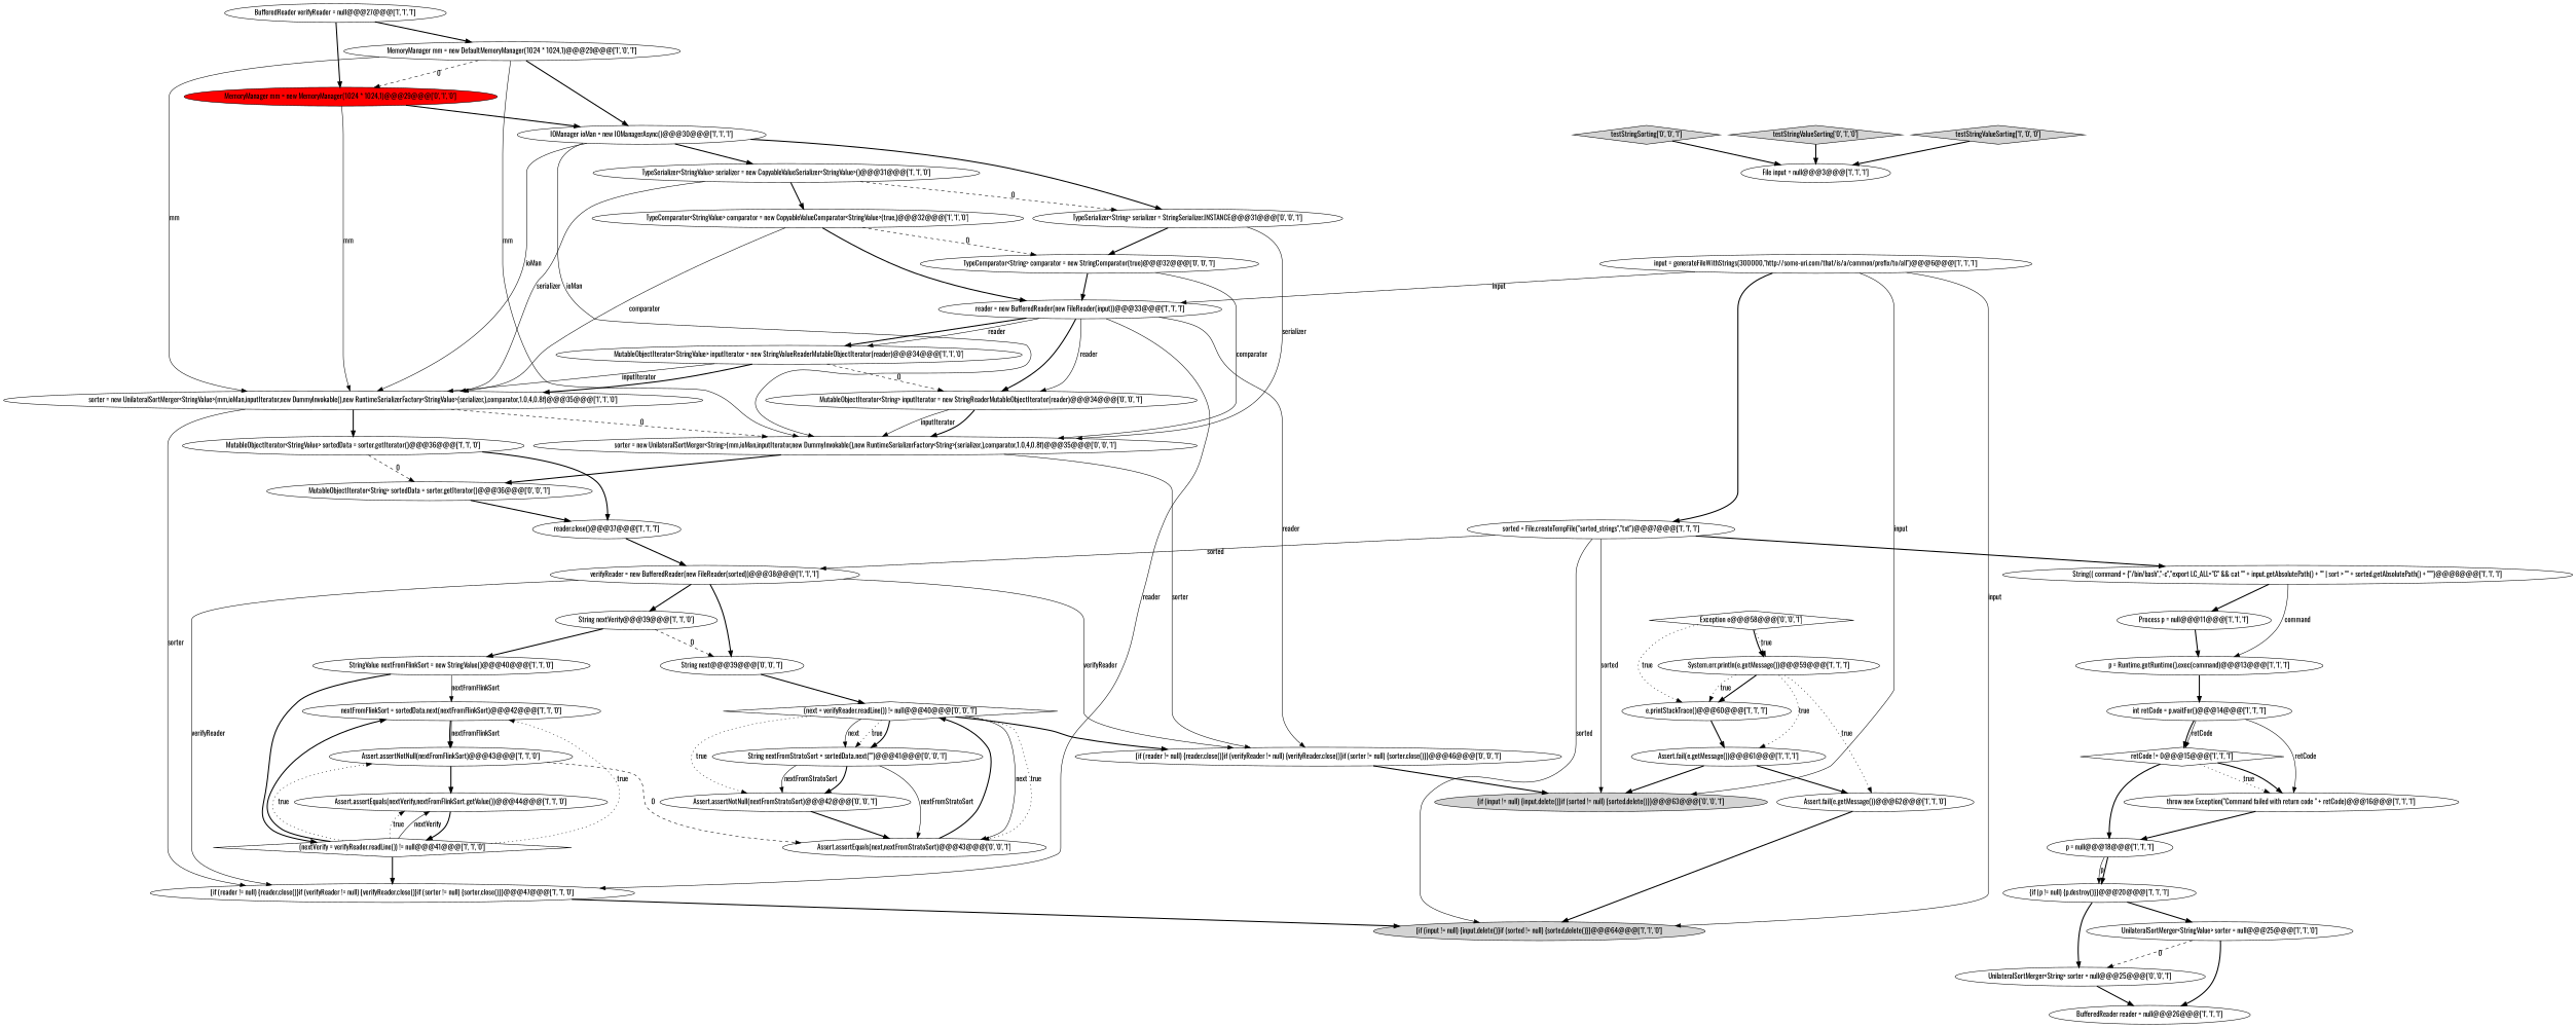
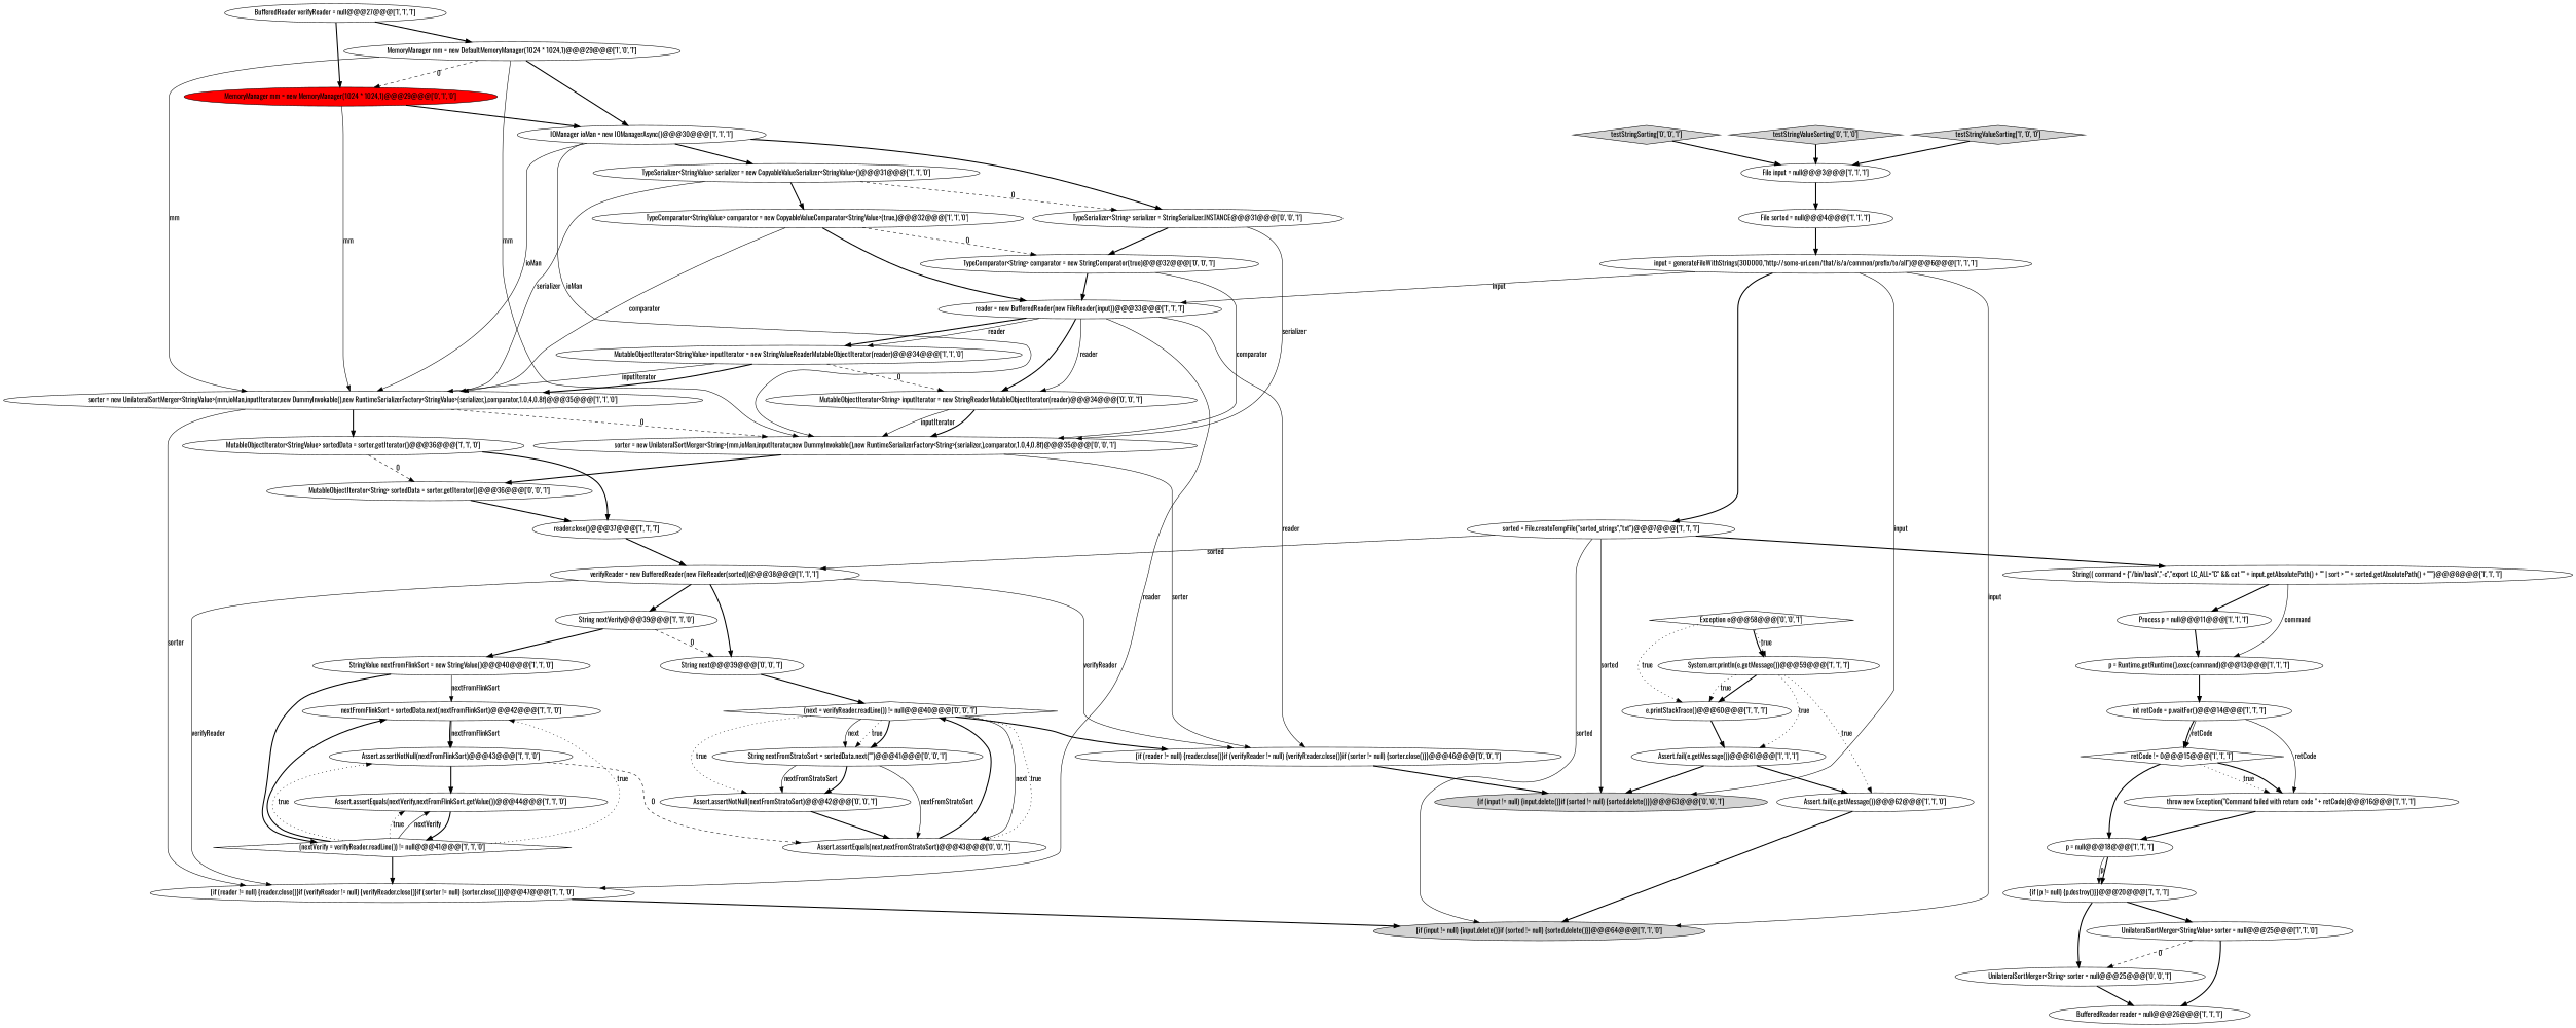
  digraph {
    fontname=Oswald
    node [fillcolor=white fontname=Oswald shape=ellipse style=filled]
    edge [fontname=Oswald style=bold]
    n1 [fillcolor=lightgray label="testStringValueSorting['0', '1', '0']" shape=diamond]
    n2 [label="File input = null@@@3@@@['1', '1', '1']"]
+   n3 [label="File sorted = null@@@4@@@['1', '1', '1']"]
    n4 [fillcolor=lightgray label="{if (input != null) {input.delete()}if (sorted != null) {sorted.delete()}}@@@63@@@['0', '0', '1']"]
    n5 [label="Assert.fail(e.getMessage())@@@62@@@['1', '1', '0']"]
    n6 [fillcolor=lightgray label="{if (input != null) {input.delete()}if (sorted != null) {sorted.delete()}}@@@64@@@['1', '1', '0']"]
    n7 [fillcolor=lightgray label="testStringValueSorting['1', '0', '0']" shape=diamond]
    n8 [label="String(( command = {\"/bin/bash\",\"-c\",\"export LC_ALL=\"C\" && cat \"\" + input.getAbsolutePath() + \"\" | sort > \"\" + sorted.getAbsolutePath() + \"\"\"}@@@8@@@['1', '1', '1']"]
    n9 [label="p = Runtime.getRuntime().exec(command)@@@13@@@['1', '1', '1']"]
    n10 [label="Process p = null@@@11@@@['1', '1', '1']"]
    n11 [label="int retCode = p.waitFor()@@@14@@@['1', '1', '1']"]
    n12 [label="verifyReader = new BufferedReader(new FileReader(sorted))@@@38@@@['1', '1', '1']"]
    n13 [label="{if (reader != null) {reader.close()}if (verifyReader != null) {verifyReader.close()}if (sorter != null) {sorter.close()}}@@@46@@@['0', '0', '1']"]
    n14 [label="String next@@@39@@@['0', '0', '1']"]
    n15 [label="String nextVerify@@@39@@@['1', '1', '0']"]
    n16 [label="{if (reader != null) {reader.close()}if (verifyReader != null) {verifyReader.close()}if (sorter != null) {sorter.close()}}@@@47@@@['1', '1', '0']"]
    n17 [label="(next = verifyReader.readLine()) != null@@@40@@@['0', '0', '1']" shape=diamond]
    n18 [label="StringValue nextFromFlinkSort = new StringValue()@@@40@@@['1', '1', '0']"]
    n19 [label="BufferedReader verifyReader = null@@@27@@@['1', '1', '1']"]
    n20 [fillcolor=red label="MemoryManager mm = new MemoryManager(1024 * 1024,1)@@@29@@@['0', '1', '0']"]
    n21 [label="MemoryManager mm = new DefaultMemoryManager(1024 * 1024,1)@@@29@@@['1', '0', '1']"]
    n22 [label="IOManager ioMan = new IOManagerAsync()@@@30@@@['1', '1', '1']"]
    n23 [label="sorter = new UnilateralSortMerger<StringValue>(mm,ioMan,inputIterator,new DummyInvokable(),new RuntimeSerializerFactory<StringValue>(serializer,),comparator,1.0,4,0.8f)@@@35@@@['1', '1', '0']"]
    n24 [label="sorter = new UnilateralSortMerger<String>(mm,ioMan,inputIterator,new DummyInvokable(),new RuntimeSerializerFactory<String>(serializer,),comparator,1.0,4,0.8f)@@@35@@@['0', '0', '1']"]
    n25 [label="p = null@@@18@@@['1', '1', '1']"]
    n26 [label="{if (p != null) {p.destroy()}}@@@20@@@['1', '1', '1']"]
    n27 [label="UnilateralSortMerger<String> sorter = null@@@25@@@['0', '0', '1']"]
    n28 [label="UnilateralSortMerger<StringValue> sorter = null@@@25@@@['1', '1', '0']"]
    n29 [label="TypeSerializer<StringValue> serializer = new CopyableValueSerializer<StringValue>()@@@31@@@['1', '1', '0']"]
    n30 [label="TypeSerializer<String> serializer = StringSerializer.INSTANCE@@@31@@@['0', '0', '1']"]
    n31 [label="MutableObjectIterator<StringValue> sortedData = sorter.getIterator()@@@36@@@['1', '1', '0']"]
    n32 [label="MutableObjectIterator<String> inputIterator = new StringReaderMutableObjectIterator(reader)@@@34@@@['0', '0', '1']"]
    n33 [label="MutableObjectIterator<String> sortedData = sorter.getIterator()@@@36@@@['0', '0', '1']"]
    n34 [label="TypeComparator<StringValue> comparator = new CopyableValueComparator<StringValue>(true,)@@@32@@@['1', '1', '0']"]
    n35 [label="TypeComparator<String> comparator = new StringComparator(true)@@@32@@@['0', '0', '1']"]
    n36 [label="reader = new BufferedReader(new FileReader(input))@@@33@@@['1', '1', '1']"]
    n37 [label="Exception e@@@58@@@['0', '0', '1']" shape=diamond]
    n38 [label="e.printStackTrace()@@@60@@@['1', '1', '1']"]
    n39 [label="System.err.println(e.getMessage())@@@59@@@['1', '1', '1']"]
    n40 [label="Assert.fail(e.getMessage())@@@61@@@['1', '1', '1']"]
    n41 [label="reader.close()@@@37@@@['1', '1', '1']"]
    n42 [label="throw new Exception(\"Command failed with return code \" + retCode)@@@16@@@['1', '1', '1']"]
    n43 [label="Assert.assertEquals(next,nextFromStratoSort)@@@43@@@['0', '0', '1']"]
    n44 [label="String nextFromStratoSort = sortedData.next(\"\")@@@41@@@['0', '0', '1']"]
    n45 [label="Assert.assertNotNull(nextFromStratoSort)@@@42@@@['0', '0', '1']"]
    n46 [fillcolor=lightgray label="testStringSorting['0', '0', '1']" shape=diamond]
    n47 [label="nextFromFlinkSort = sortedData.next(nextFromFlinkSort)@@@42@@@['1', '1', '0']"]
    n48 [label="Assert.assertNotNull(nextFromFlinkSort)@@@43@@@['1', '1', '0']"]
    n49 [label="Assert.assertEquals(nextVerify,nextFromFlinkSort.getValue())@@@44@@@['1', '1', '0']"]
    n50 [label="sorted = File.createTempFile(\"sorted_strings\",\"txt\")@@@7@@@['1', '1', '1']"]
    n51 [label="retCode != 0@@@15@@@['1', '1', '1']" shape=diamond]
    n52 [label="MutableObjectIterator<StringValue> inputIterator = new StringValueReaderMutableObjectIterator(reader)@@@34@@@['1', '1', '0']"]
    n53 [label="BufferedReader reader = null@@@26@@@['1', '1', '1']"]
    n54 [label="(nextVerify = verifyReader.readLine()) != null@@@41@@@['1', '1', '0']" shape=diamond]
    n55 [label="input = generateFileWithStrings(300000,\"http://some-uri.com/that/is/a/common/prefix/to/all\")@@@6@@@['1', '1', '1']"]
    n1 -> n2
+   n2 -> n3
+   n3 -> n55
    n5 -> n6
    n7 -> n2
    n8 -> n9 [label=command style=solid]
    n8 -> n10
    n9 -> n11
    n10 -> n9
    n11 -> n42 [label=retCode style=solid]
    n11 -> n51
    n11 -> n51 [label=retCode style=solid]
    n12 -> n13 [label=verifyReader style=solid]
    n12 -> n14
    n12 -> n15
    n12 -> n16 [label=verifyReader style=solid]
    n13 -> n4
    n14 -> n17
    n15 -> n14 [label=0 style=dashed]
    n15 -> n18
    n16 -> n6
    n17 -> n13
    n17 -> n43 [label=next style=solid]
    n17 -> n43 [label=true style=dotted]
    n17 -> n44 [label=next style=solid]
    n17 -> n44 [label=true style=dotted]
    n17 -> n44
    n17 -> n45 [label=true style=dotted]
    n18 -> n47 [label=nextFromFlinkSort style=solid]
    n18 -> n54
    n19 -> n20
    n19 -> n21
    n20 -> n22
    n20 -> n23 [label=mm style=solid]
    n21 -> n20 [label=0 style=dashed]
    n21 -> n22
    n21 -> n23 [label=mm style=solid]
    n21 -> n24 [label=mm style=solid]
    n22 -> n23 [label=ioMan style=solid]
    n22 -> n24 [label=ioMan style=solid]
    n22 -> n29
    n22 -> n30
    n23 -> n16 [label=sorter style=solid]
    n23 -> n24 [label=0 style=dashed]
    n23 -> n31
    n24 -> n13 [label=sorter style=solid]
    n24 -> n33
    n25 -> n26
    n25 -> n26 [label=p style=solid]
    n26 -> n27
    n26 -> n28
    n27 -> n53
    n28 -> n27 [label=0 style=dashed]
    n28 -> n53
    n29 -> n23 [label=serializer style=solid]
    n29 -> n30 [label=0 style=dashed]
    n29 -> n34
    n30 -> n24 [label=serializer style=solid]
    n30 -> n35
    n31 -> n33 [label=0 style=dashed]
    n31 -> n41
    n32 -> n24 [label=inputIterator style=solid]
    n32 -> n24
    n33 -> n41
    n34 -> n23 [label=comparator style=solid]
    n34 -> n35 [label=0 style=dashed]
    n34 -> n36
    n35 -> n24 [label=comparator style=solid]
    n35 -> n36
    n36 -> n13 [label=reader style=solid]
    n36 -> n16 [label=reader style=solid]
    n36 -> n32 [label=reader style=solid]
    n36 -> n32
    n36 -> n52
    n36 -> n52 [label=reader style=solid]
    n37 -> n38 [label=true style=dotted]
    n37 -> n39 [label=true style=dotted]
    n37 -> n39
    n38 -> n40
    n39 -> n5 [label=true style=dotted]
    n39 -> n38
    n39 -> n38 [label=true style=dotted]
    n39 -> n40 [label=true style=dotted]
    n40 -> n4
    n40 -> n5
    n41 -> n12
    n42 -> n25
    n43 -> n17
    n44 -> n43 [label=nextFromStratoSort style=solid]
    n44 -> n45
    n44 -> n45 [label=nextFromStratoSort style=solid]
    n45 -> n43
    n46 -> n2
    n47 -> n48
    n47 -> n48 [label=nextFromFlinkSort style=solid]
    n48 -> n43 [label=0 style=dashed]
    n48 -> n49
    n49 -> n54
    n50 -> n4 [label=sorted style=solid]
    n50 -> n6 [label=sorted style=solid]
    n50 -> n8
    n50 -> n12 [label=sorted style=solid]
    n51 -> n25
    n51 -> n42 [label=true style=dotted]
    n51 -> n42
    n52 -> n23 [label=inputIterator style=solid]
    n52 -> n23
    n52 -> n32 [label=0 style=dashed]
    n54 -> n16
    n54 -> n47
    n54 -> n47 [label=true style=dotted]
    n54 -> n48 [label=true style=dotted]
    n54 -> n49 [label=true style=dotted]
    n54 -> n49 [label=nextVerify style=solid]
    n55 -> n4 [label=input style=solid]
    n55 -> n6 [label=input style=solid]
    n55 -> n36 [label=input style=solid]
    n55 -> n50
  }
